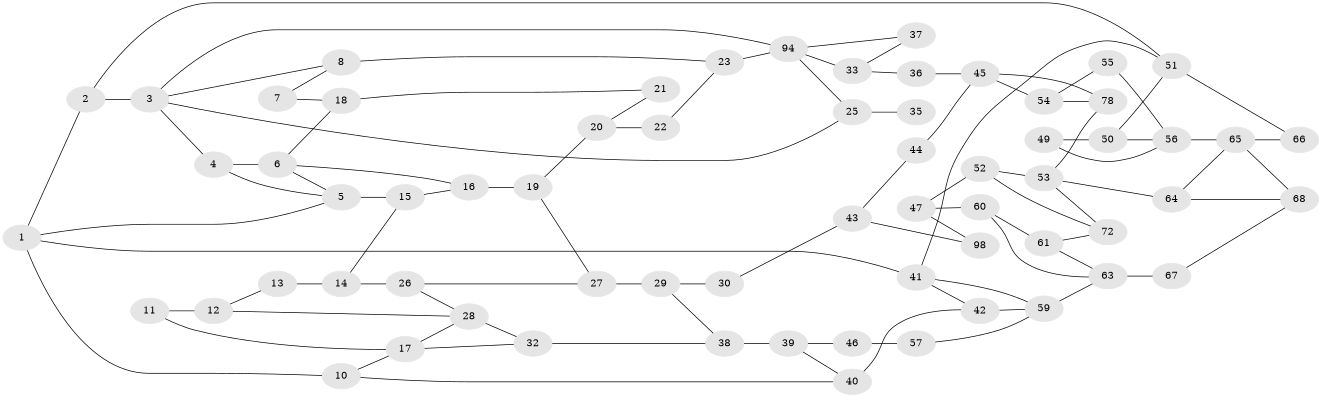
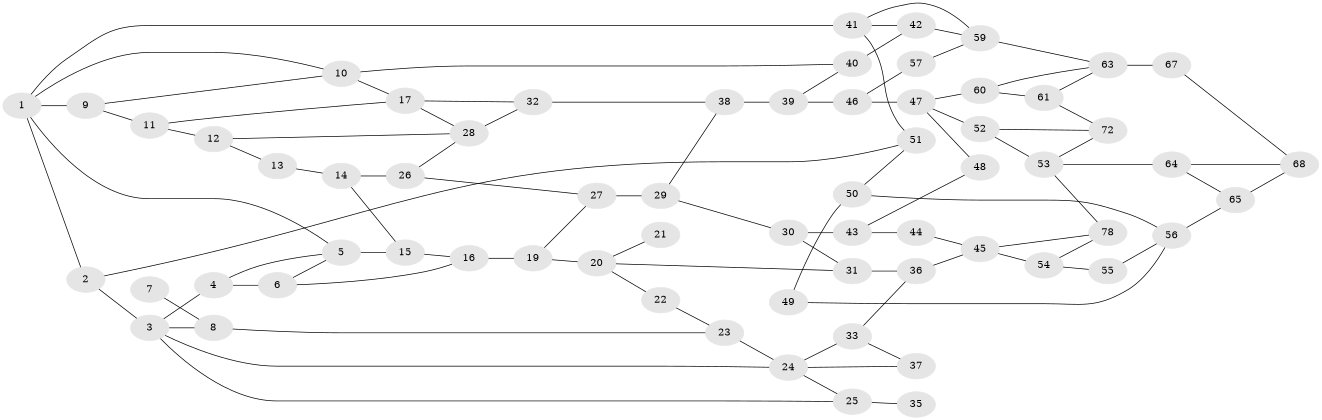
  graph {
    rankdir=LR
    node [color=gray90 style=filled]
    edge [weight=1.0]
    1
    2
    5
+   9
    10
    41
    3
    51
    15
    11
    17
    40
    42
    59
    4
    8
-   24 [label=94]
+   24
    25
-   66
    6
    23
    33
    37
    35
    16
-   18
    7
    19
    21
    12
    28
    32
    13
    14
    26
    27
    20
    38
    22
+   31
    29
    36
    30
    43
    39
    44
-   48 [label=98]
+   48
    45
    49
    50
    56
    54
    n53 [label=78]
    46
    47
    57
    63
    53
    n59 [label=72]
    64
    55
    52
    60
    61
    65
    68
    67
    1 -- 2
    1 -- 5
+   1 -- 9
    1 -- 10
    1 -- 41
    2 -- 3 [weight=2.0]
    2 -- 51
    5 -- 15
+   9 -- 10
+   9 -- 11
    10 -- 17 [weight=2.0]
    10 -- 40
    41 -- 51
    41 -- 42
    41 -- 59
    3 -- 4
    3 -- 8
    3 -- 24
    3 -- 25
-   51 -- 66
    15 -- 16
    11 -- 17
    11 -- 12 [weight=2.0]
    17 -- 28
    17 -- 32 [weight=2.0]
    40 -- 42
    42 -- 59
    59 -- 63 [weight=2.0]
    4 -- 5
    4 -- 6 [weight=2.0]
    8 -- 23
    24 -- 25
    24 -- 33
    24 -- 37 [weight=2.0]
    25 -- 35
    6 -- 5
    6 -- 16
-   6 -- 18
    23 -- 24
    33 -- 37
    33 -- 36 [weight=2.0]
    16 -- 19
-   18 -- 21
    7 -- 8
-   7 -- 18
    19 -- 27
    19 -- 20
    12 -- 28 [weight=2.0]
    12 -- 13 [weight=2.0]
    28 -- 32
    32 -- 38 [weight=2.0]
    13 -- 14
    14 -- 15
    14 -- 26
    26 -- 28
    26 -- 27
    27 -- 29
    20 -- 21 [weight=2.0]
    20 -- 22 [weight=2.0]
+   20 -- 31
    38 -- 39 [weight=2.0]
    22 -- 23
+   31 -- 36
    29 -- 38
    29 -- 30
    36 -- 45 [weight=2.0]
+   30 -- 31
    30 -- 43
    43 -- 44
    43 -- 48
    39 -- 40
    39 -- 46 [weight=2.0]
    44 -- 45 [weight=2.0]
    45 -- 54
    45 -- n53
    49 -- 50
    49 -- 56
    50 -- 51
    50 -- 56
    56 -- 65 [weight=2.0]
    54 -- n53
    54 -- 55
+   46 -- 47 [weight=2.0]
    46 -- 57 [weight=2.0]
    47 -- 48 [weight=2.0]
    47 -- 52
    47 -- 60
    57 -- 59
    63 -- 67 [weight=2.0]
    53 -- n53
    53 -- n59
    53 -- 64 [weight=2.0]
    64 -- 65
    64 -- 68
    55 -- 56 [weight=2.0]
    52 -- 53
    52 -- n59
    60 -- 63
    60 -- 61
    61 -- 63
    61 -- n59
-   65 -- 66 [weight=2.0]
    65 -- 68
    67 -- 68
  }
